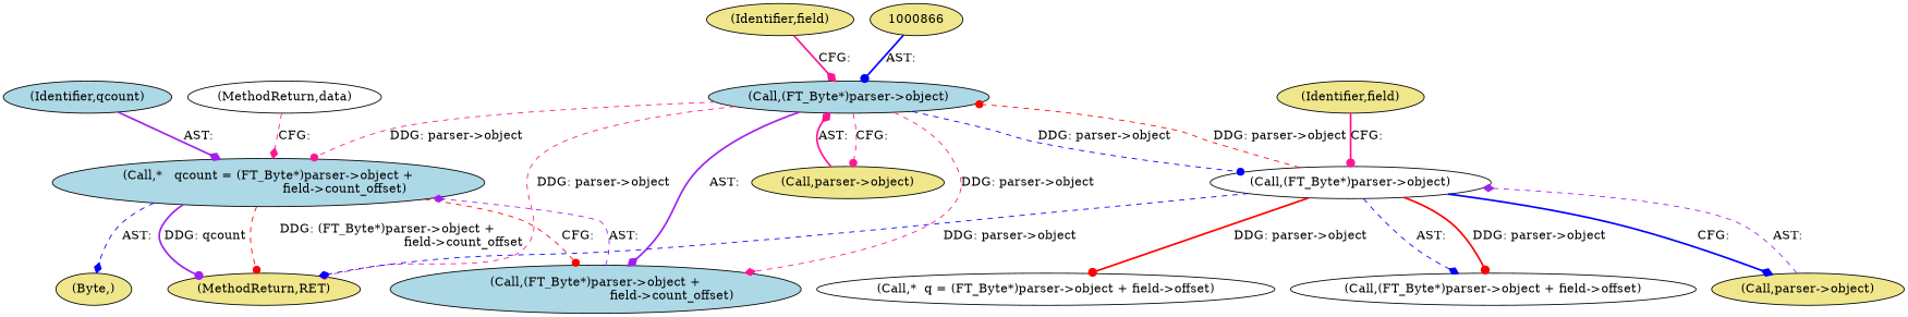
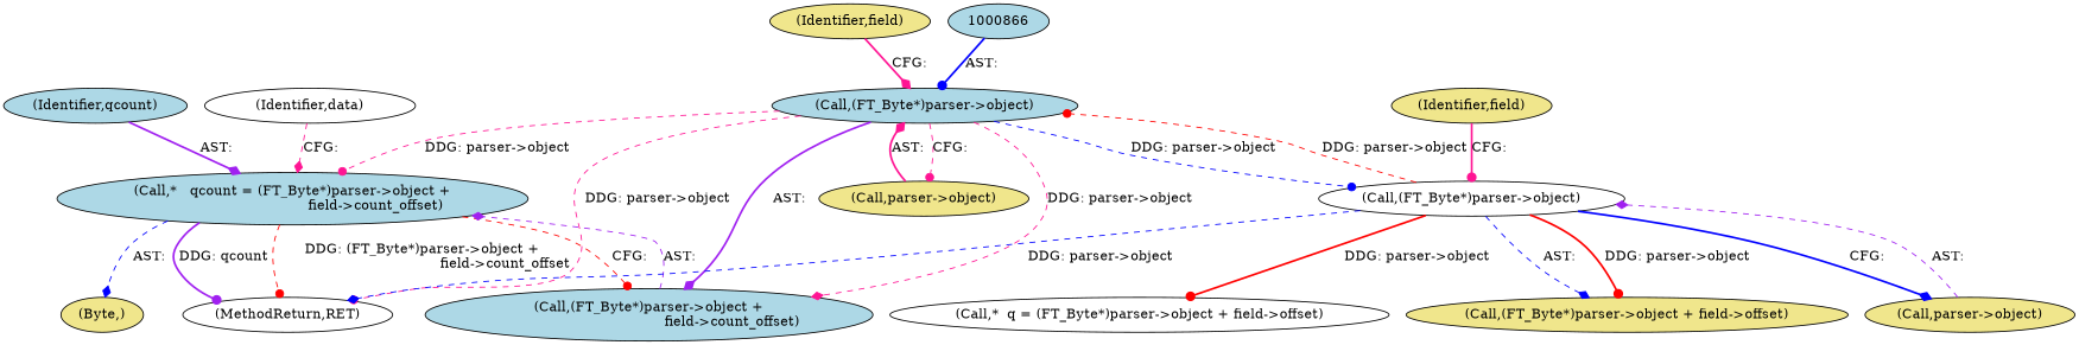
  digraph {
    node [fillcolor=lightblue style=filled]
    edge [arrowhead=dot color=deeppink style=dashed]
    n1 [label="(Call,*   qcount = (FT_Byte*)parser->object +\n                                      field->count_offset)"]
    n2 [label="(Call,(FT_Byte*)parser->object +\n                                      field->count_offset)"]
    n3 [fillcolor=khaki label="(Byte,)"]
-   n4 [fillcolor=khaki label="(MethodReturn,RET)"]
+   n4 [fillcolor=white label="(MethodReturn,RET)"]
    n5 [label="(Call,(FT_Byte*)parser->object)"]
    n6 [fillcolor=white label="(Call,(FT_Byte*)parser->object)"]
    n7 [fillcolor=khaki label="(Call,parser->object)"]
    n8 [fillcolor=white label="(Call,*  q = (FT_Byte*)parser->object + field->offset)"]
-   n9 [fillcolor=white label="(Call,(FT_Byte*)parser->object + field->offset)"]
+   n9 [fillcolor=khaki label="(Call,(FT_Byte*)parser->object + field->offset)"]
    n10 [fillcolor=khaki label="(Call,parser->object)"]
    n11 [label="(Identifier,qcount)"]
-   n12 [fillcolor=white label="(MethodReturn,data)"]
+   n12 [fillcolor=white label="(Identifier,data)"]
    n13 [fillcolor=khaki label="(Identifier,field)"]
    n14 [fillcolor=khaki label="(Identifier,field)"]
-   1000866 [fillcolor=khaki]
+   1000866
    n1 -> n2 [color=red label="CFG: "]
    n1 -> n3 [arrowhead=diamond color=blue label="AST: "]
    n1 -> n4 [color=red label="DDG: (FT_Byte*)parser->object +\n                                      field->count_offset"]
    n1 -> n4 [color=purple label="DDG: qcount" style=bold]
    n2 -> n1 [arrowhead=diamond color=purple label="AST: "]
    n5 -> n1 [label="DDG: parser->object"]
    n5 -> n2 [arrowhead=diamond color=purple label="AST: " style=bold]
    n5 -> n2 [arrowhead=diamond label="DDG: parser->object"]
    n5 -> n4 [label="DDG: parser->object"]
    n5 -> n6 [color=blue label="DDG: parser->object"]
    n5 -> n7 [label="CFG: "]
    n6 -> n4 [arrowhead=diamond color=blue label="DDG: parser->object"]
    n6 -> n5 [color=red label="DDG: parser->object"]
    n6 -> n8 [color=red label="DDG: parser->object" style=bold]
    n6 -> n9 [arrowhead=diamond color=blue label="AST: "]
    n6 -> n9 [color=red label="DDG: parser->object" style=bold]
    n6 -> n10 [arrowhead=diamond color=blue label="CFG: " style=bold]
    n7 -> n5 [arrowhead=diamond label="AST: " style=bold]
    n10 -> n6 [arrowhead=diamond color=purple label="AST: "]
    n11 -> n1 [arrowhead=diamond color=purple label="AST: " style=bold]
    n12 -> n1 [arrowhead=diamond label="CFG: "]
    n13 -> n5 [arrowhead=diamond label="CFG: " style=bold]
    n14 -> n6 [label="CFG: " style=bold]
    1000866 -> n5 [color=blue label="AST: " style=bold]
  }
